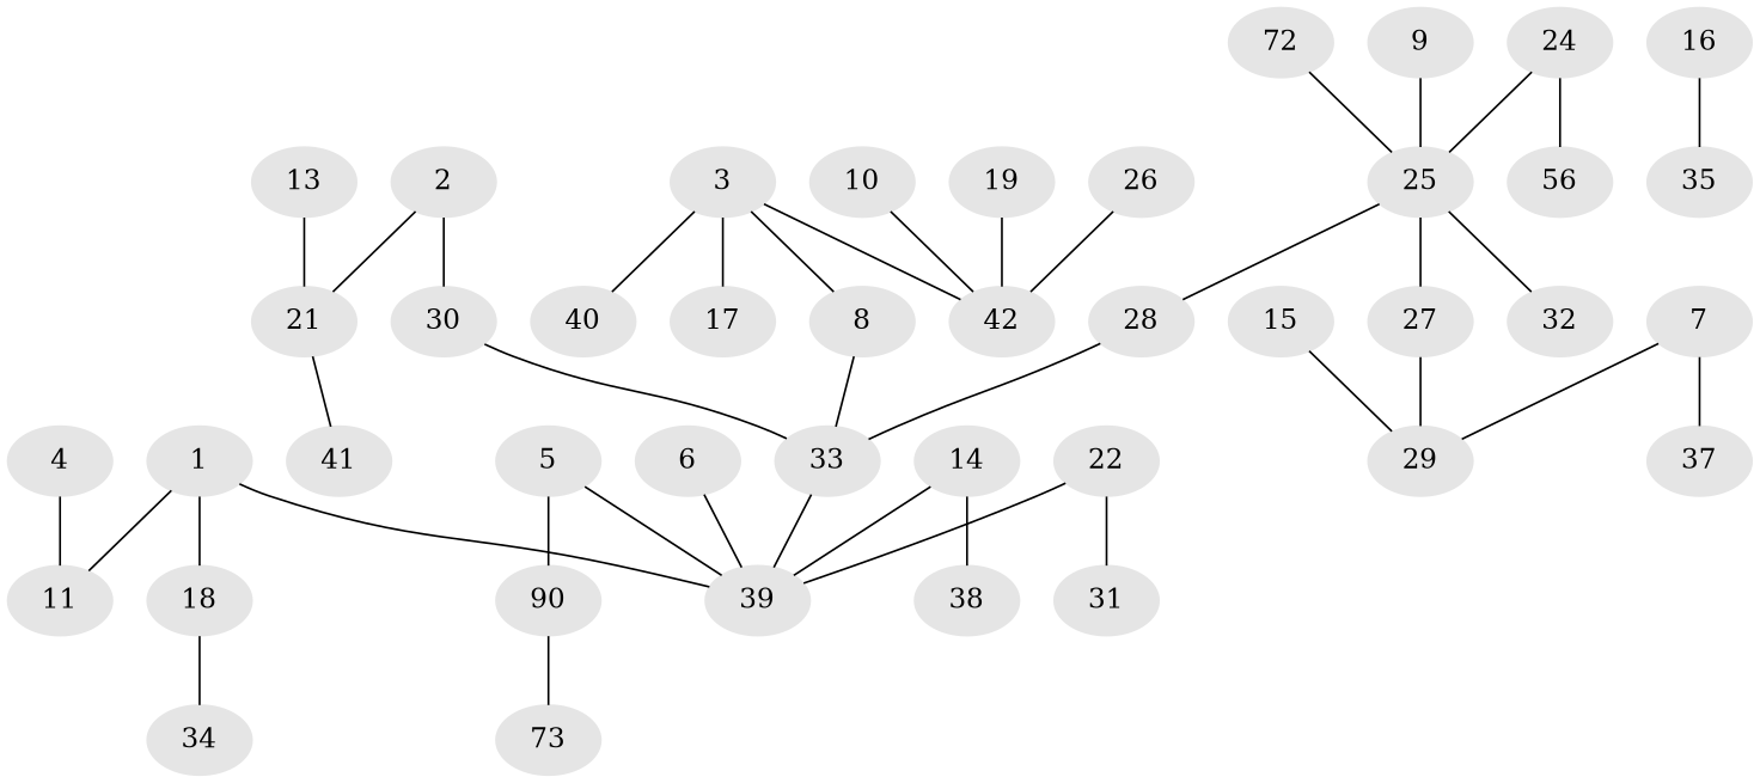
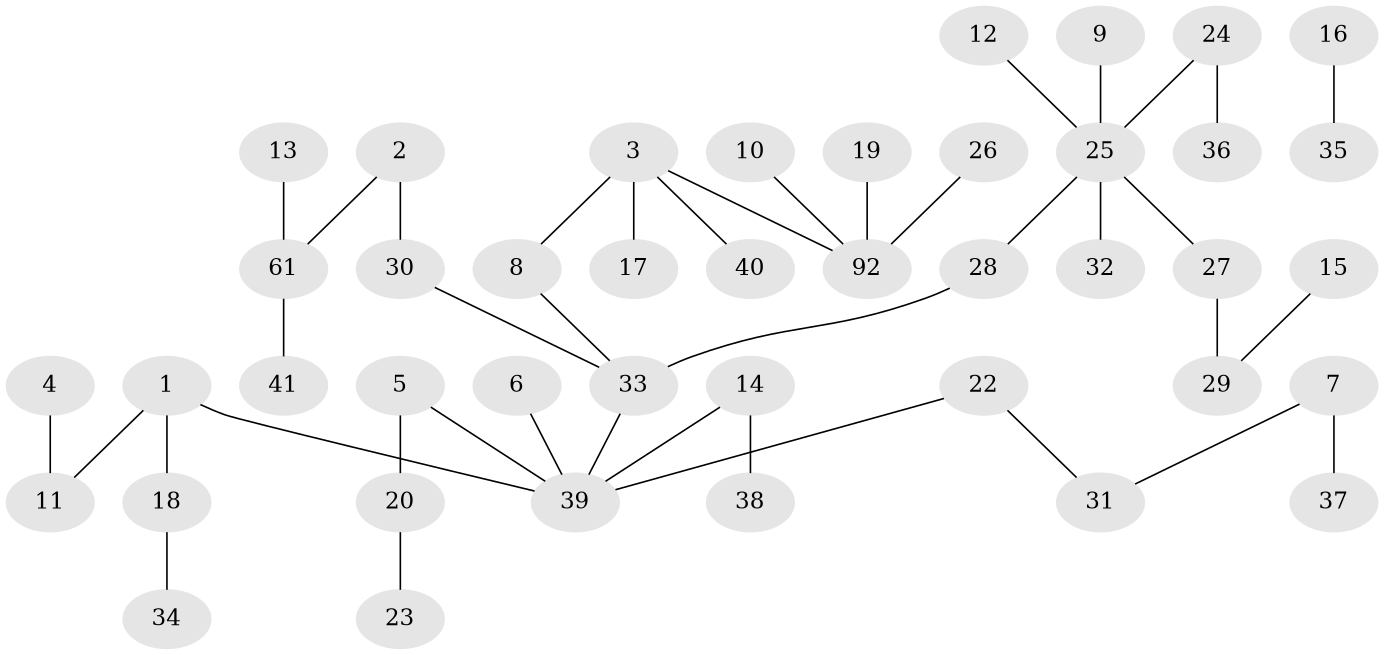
  graph {
    node [color=gray90 style=filled]
    edge [weight=1.0]
    1
    11
    18
    39
    34
    2
-   21
+   21 [label=61]
    30
    41
    33
    3
    8
    17
    40
-   42
+   42 [label=92]
    4
    5
-   20 [label=90]
-   23 [label=73]
+   20
+   23
    6
    7
    31
    37
    9
    25
    27
    28
    32
    10
    16
    35
-   12 [label=72]
+   12
    13
    14
    38
    15
    29
    19
    22
    24
-   36 [label=56]
+   36
    26
    1 -- 11
    1 -- 18
    1 -- 39
    18 -- 34
    2 -- 21
    2 -- 30
    21 -- 41
    30 -- 33
    33 -- 39
    3 -- 8
    3 -- 17
    3 -- 40
    3 -- 42
    8 -- 33
    4 -- 11
    5 -- 39
    5 -- 20
    20 -- 23
    6 -- 39
-   7 -- 29
+   7 -- 31
    7 -- 37
    9 -- 25
    25 -- 27
    25 -- 28
    25 -- 32
    27 -- 29
    28 -- 33
    10 -- 42
    16 -- 35
    12 -- 25
    13 -- 21
    14 -- 39
    14 -- 38
    15 -- 29
    19 -- 42
    22 -- 39
    22 -- 31
    24 -- 25
    24 -- 36
    26 -- 42
  }
